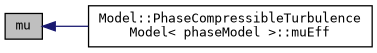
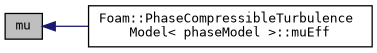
  digraph {
    rankdir=LR
    fontname="DejaVu Sans Mono"
    node [color=black fontname="DejaVu Sans Mono" fontsize=10 shape=record]
    n1 [fillcolor=grey75 fontcolor=black height=0.2 label=mu style=filled width=0.4]
-   n2 [height=0.2 label="Model::PhaseCompressibleTurbulence\lModel\< phaseModel \>::muEff" width=0.4]
+   n2 [height=0.2 label="Foam::PhaseCompressibleTurbulence\lModel\< phaseModel \>::muEff" width=0.4]
    n1 -> n2 [color=midnightblue dir=back fontname="DejaVu Sans Mono" fontsize=10 labelfontname=FreeSans labelfontsize=10 style=solid]
  }
